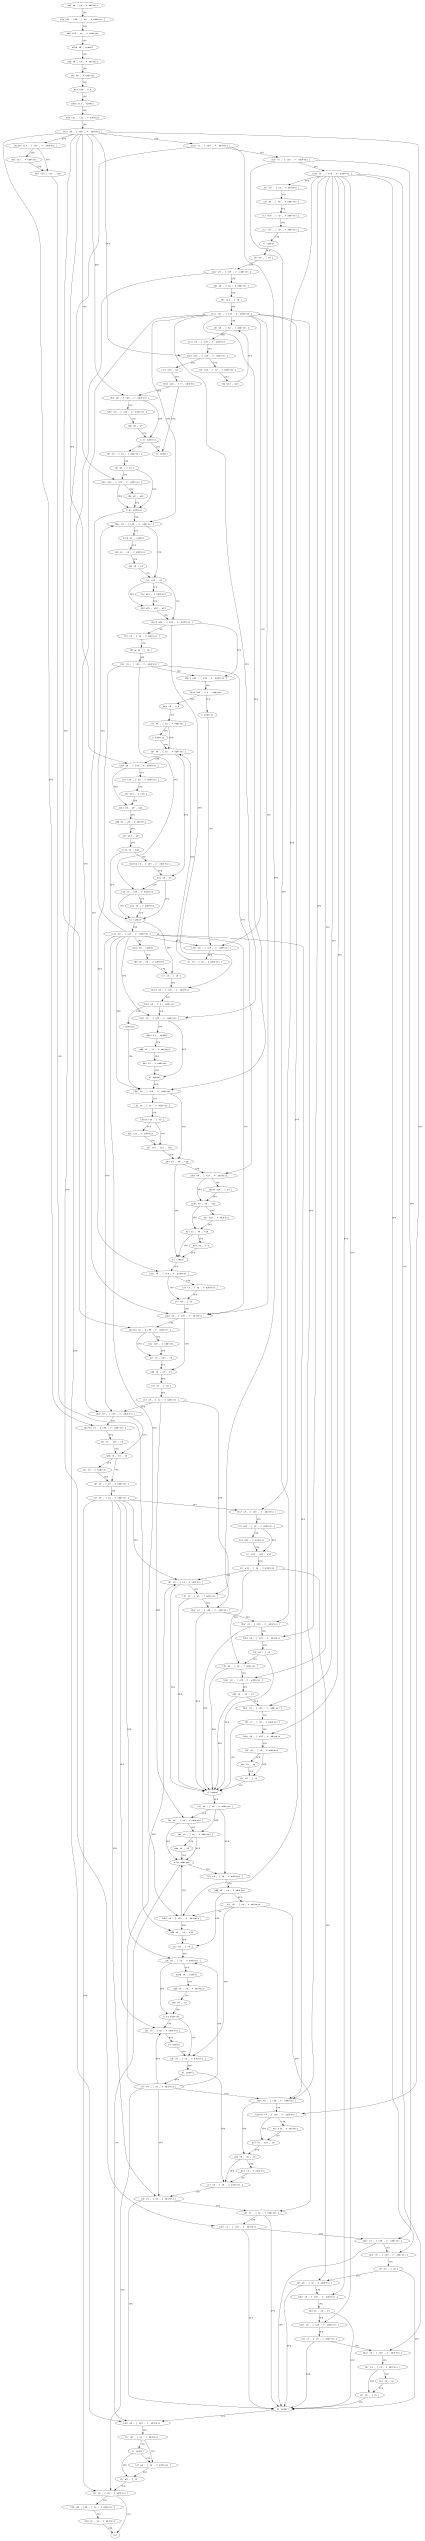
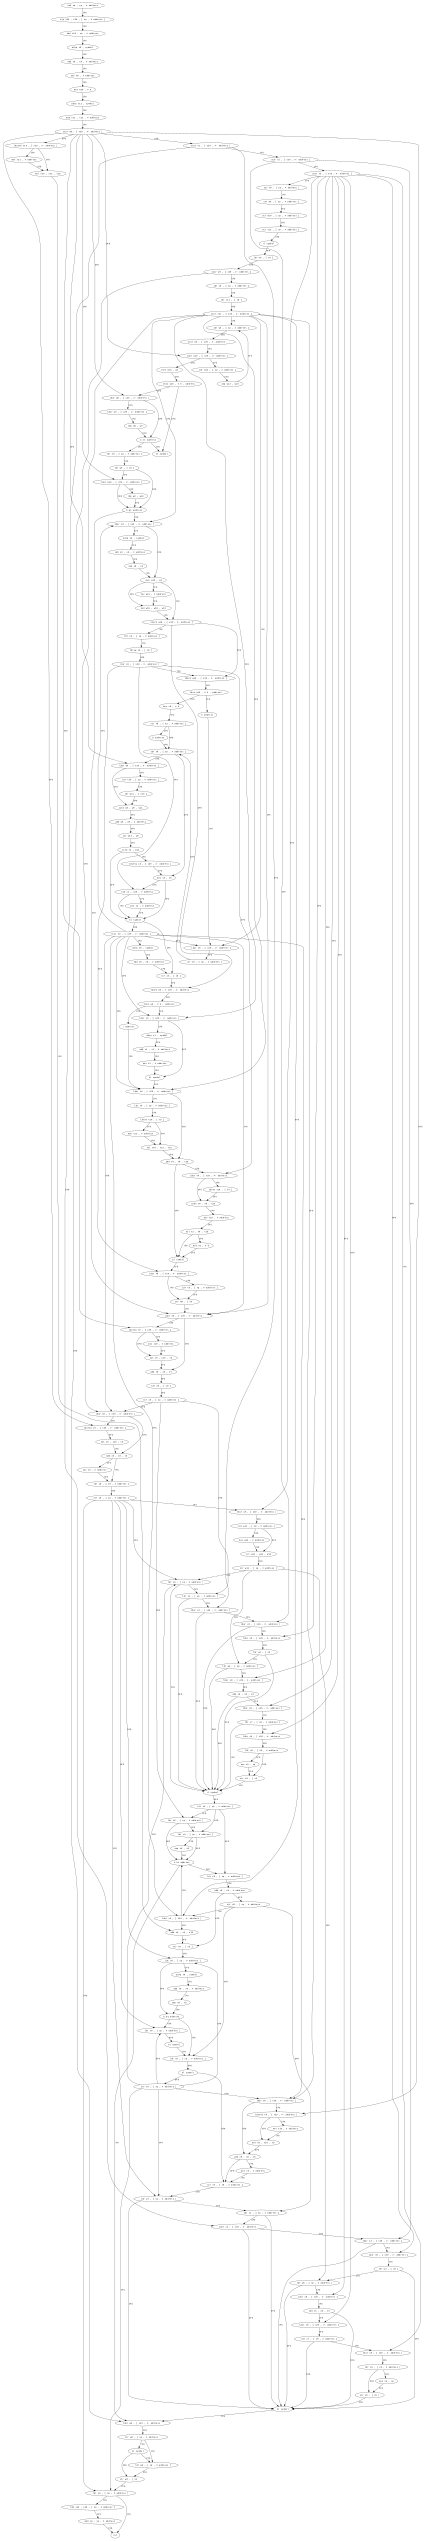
  digraph {
    fontname="Liberation Mono"
    node [fontname="Liberation Mono"]
    edge [fontname="Liberation Mono"]
    n1 [label="sub sp , sp , # address"]
    n2 [label="stp x29 , x30 , [ sp , # address ]"]
    n3 [label="add x29 , sp , # address"]
    n4 [label="adrp x8 , symbol"]
    n5 [label="add x8 , x8 , # address"]
    n6 [label="mov w9 , # address"]
    n7 [label="mov w10 , # 0"]
    n8 [label="adrp x11 , symbol"]
    n9 [label="add x11 , x11 , # address"]
    n10 [label="stur w0 , [ x29 , #- address ]"]
    n11 [label="stur x1 , [ x29 , #- address ]"]
    n12 [label="ldur w10 , [ x29 , #- address ]"]
    n13 [label="ldur w8 , [ x29 , #- address ]"]
    n14 [label="ldur w10 , [ x29 , #- address ]"]
    n15 [label="ldursw x9 , [ x29 , #- address ]"]
    n16 [label="ldursw x9 , [ x29 , #- address ]"]
    n17 [label="ldursw x10 , [ x29 , #- address ]"]
    n18 [label="ldursw x9 , [ x29 , #- address ]"]
    n19 [label="ldur w9 , [ x29 , #- address ]"]
    n20 [label="stur x2 , [ x29 , #- address ]"]
    n21 [label="ldur x2 , [ x29 , #- address ]"]
    n22 [label="ldur x2 , [ x29 , #- address ]"]
    n23 [label="ldr w12 , [ sp , # address ]"]
    n24 [label="cset w10 , gt"]
    n25 [label="ldur w9 , [ x29 , #- address ]"]
    n26 [label="b.lt address"]
    n27 [label="b.gt address"]
    n28 [label="cmp w9 , w10"]
    n29 [label="mov x10 , # address"]
    n30 [label="mul x9 , x10 , x9"]
    n31 [label="mul x9 , x10 , x9"]
    n32 [label="mov x11 , # address"]
    n33 [label="mul x10 , x11 , x10"]
    n34 [label="mov x10 , # address"]
    n35 [label="mul x9 , x10 , x9"]
    n36 [label="ldr x10 , [ sp , # address ]"]
    n37 [label="subs w9 , w9 , w11"]
    n38 [label="stur x3 , [ x29 , #- address ]"]
    n39 [label="ldur x3 , [ x29 , #- address ]"]
    n40 [label="ldur x3 , [ x29 , #- address ]"]
    n41 [label="bl symbol"]
    n42 [label="bl symbol"]
    n43 [label="str x8 , [ sp , # address ]"]
    n44 [label="ldur x8 , [ x29 , #- address ]"]
    n45 [label="ldur x8 , [ x29 , #- address ]"]
    n46 [label="ldur x8 , [ x29 , #- address ]"]
    n47 [label="ldur x8 , [ x29 , #- address ]"]
    n48 [label="ldur x8 , [ x29 , #- address ]"]
    n49 [label="ldur x8 , [ x29 , #- address ]"]
    n50 [label="ldur x8 , [ x29 , #- address ]"]
    n51 [label="ldur x8 , [ x29 , #- address ]"]
    n52 [label="ldur x8 , [ x29 , #- address ]"]
    n53 [label="str w9 , [ sp , # address ]"]
    n54 [label="ldr w11 , [ x8 , # address ]"]
    n55 [label="ldr w4 , [ x8 ]"]
    n56 [label="add x6 , x8 , x9"]
    n57 [label="ldr x7 , [ x8 , # address ]"]
    n58 [label="ldr x8 , [ x8 , # address ]"]
    n59 [label="ldr w4 , [ x8 ]"]
    n60 [label="add x6 , x8 , x9"]
    n61 [label="ldr x7 , [ x8 , # address ]"]
    n62 [label="ldr x8 , [ x8 , # address ]"]
    n63 [label="str w10 , [ sp , # address ]"]
    n64 [label="str x11 , [ sp , # address ]"]
    n65 [label="bl symbol"]
    n66 [label="ldr w9 , [ x0 ]"]
    n67 [label="stur w9 , [ x29 , #- address ]"]
    n68 [label="ldr x8 , [ sp , # address ]"]
    n69 [label="ldur w8 , [ x29 , #- address ]"]
    n70 [label="ldr x11 , [ x8 ]"]
    n71 [label="str w8 , [ sp , # address ]"]
    n72 [label="stur x11 , [ x29 , #- address ]"]
    n73 [label="ldr w9 , [ sp , # address ]"]
    n74 [label="ldur x8 , [ x29 , #- address ]"]
    n75 [label="ldur x8 , [ x29 , #- address ]"]
    n76 [label="ldur x8 , [ x29 , #- address ]"]
    n77 [label="ldur x9 , [ x29 , #- address ]"]
    n78 [label="ldur x8 , [ x29 , #- address ]"]
    n79 [label="ldur x8 , [ x29 , #- address ]"]
    n80 [label="ldur x0 , [ x29 , #- address ]"]
    n81 [label="ldur x8 , [ x29 , #- address ]"]
    n82 [label="stur w9 , [ x29 , #- address ]"]
    n83 [label="add x8 , x8 , x9"]
    n84 [label="adrp x9 , symbol"]
    n85 [label="cset w10 , eq"]
    n86 [label="add x8 , x8 , x9"]
    n87 [label="b.hi address"]
    n88 [label="add x9 , x9 , x10"]
    n89 [label="str x8 , [ sp , # address ]"]
    n90 [label="add x8 , x8 , x9"]
    n91 [label="adrp x1 , symbol"]
    n92 [label="bl symbol"]
    n93 [label="ldr x9 , [ sp , # address ]"]
    n94 [label="add x0 , x8 , x10"]
    n95 [label="cmp w12 , w10"]
    n96 [label="tbnz w10 , # 0 , address"]
    n97 [label="bl symbol"]
    n98 [label="cmp w8 , w9"]
    n99 [label="ldr x8 , [ sp , # address ]"]
    n100 [label="ldr w9 , [ x8 ]"]
    n101 [label="ldr x8 , [ x8 ]"]
    n102 [label="add x9 , x9 , # address"]
    n103 [label="mov w11 , # address"]
    n104 [label="and w10 , w10 , w11"]
    n105 [label="sturb w10 , [ x29 , #- address ]"]
    n106 [label="str x8 , [ sp , # address ]"]
    n107 [label="ldr x1 , [ sp , # address ]"]
    n108 [label="ldr x8 , [ sp , # address ]"]
    n109 [label="ldr x9 , [ sp , # address ]"]
    n110 [label="mov x9 , # address"]
    n111 [label="ldr x8 , [ x8 , # address ]"]
    n112 [label="str x8 , [ sp , # address ]"]
    n113 [label="ldr x0 , [ sp , # address ]"]
    n114 [label="ldr x0 , [ sp , # address ]"]
    n115 [label="ldr x8 , [ sp , # address ]"]
    n116 [label="ldr x0 , [ sp , # address ]"]
    n117 [label="ldr x0 , [ sp , # address ]"]
    n118 [label="ldp x29 , x30 , [ sp , # address ]"]
    n119 [label=ret]
    n120 [label="adrp x9 , symbol"]
    n121 [label="b.eq address"]
    n122 [label="bl symbol"]
    n123 [label="ldr x1 , [ sp , # address ]"]
    n124 [label="mov w12 , # address"]
    n125 [label="orr w11 , w11 , w12"]
    n126 [label="str w11 , [ sp , # address ]"]
    n127 [label="ldr w5 , [ sp , # address ]"]
    n128 [label="ldr w5 , [ sp , # address ]"]
    n129 [label="str x0 , [ sp , # address ]"]
    n130 [label="mov x9 , sp"]
    n131 [label="str x8 , [ x9 ]"]
    n132 [label="ldr x8 , [ sp , # address ]"]
    n133 [label="cmp x8 , x9"]
    n134 [label="add x8 , x8 , # address"]
    n135 [label="bl symbol"]
    n136 [label="ldr w8 , [ sp , # address ]"]
    n137 [label="str x8 , [ sp , # address ]"]
    n138 [label="str x8 , [ x9 ]"]
    n139 [label="cmp x8 , x9"]
    n140 [label="ldr x8 , [ sp , # address ]"]
    n141 [label="ldurb w10 , [ x29 , #- address ]"]
    n142 [label="ldurb w9 , [ x29 , #- address ]"]
    n143 [label="ldrsw x9 , [ x8 ]"]
    n144 [label="tbnz w10 , # 0 , address"]
    n145 [label="tbnz w9 , # 0 , address"]
    n146 [label="stur x9 , [ x29 , #- address ]"]
    n147 [label="sub x1 , x29 , # address"]
    n148 [label="ldur x8 , [ x29 , #- address ]"]
    n149 [label="ldur x8 , [ x29 , #- address ]"]
    n150 [label="bl symbol"]
    n151 [label="mov x4 , # address"]
    n152 [label="ldrsw x10 , [ x9 ]"]
    n153 [label="subs x8 , x8 , x10"]
    n154 [label="ldr x9 , [ sp , # address ]"]
    n155 [label="str w8 , [ x9 ]"]
    n156 [label="mov x8 , # 0"]
    n157 [label="b address"]
    n158 [label="str x8 , [ sp , # address ]"]
    n159 [label="b address"]
    n160 [label="ldr x8 , [ sp , # address ]"]
    n161 [label="str w8 , [ x0 ]"]
    n162 [label="add sp , sp , # address"]
    n163 [label="ldr x0 , [ sp , # address ]"]
    n164 [label="bl symbol"]
    n165 [label="add x9 , x9 , # address"]
    n166 [label="cmp x8 , x9"]
    n167 [label="str x0 , [ sp , # address ]"]
    n168 [label="str x0 , [ x8 , # address ]"]
    n169 [label="mov x0 , x8"]
    n170 [label="mov x9 , # address"]
    n171 [label="mov x9 , sp"]
    n172 [label="str x8 , [ x9 ]"]
    n173 [label="ldr w11 , [ x10 ]"]
    n174 [label="add w9 , w9 , # address"]
    n175 [label="mov w12 , w9"]
    n176 [label="sxtw x2 , w12"]
    n177 [label="ldursw x3 , [ x29 , #- address ]"]
    n178 [label="stur x0 , [ x29 , #- address ]"]
    n179 [label="str x0 , [ x8 ]"]
    n180 [label="adrp x8 , symbol"]
    n181 [label="add x8 , x8 , # address"]
    n182 [label="b address"]
    n183 [label="add x1 , x1 , # address"]
    n184 [label="mov x2 , # address"]
    n185 [label="ldrsw x10 , [ x9 ]"]
    n186 [label="bl symbol"]
    n187 [label="mov x11 , # address"]
    n188 [label="mul x10 , x11 , x10"]
    n189 [label="mov x10 , # address"]
    n190 [label="mul x2 , x8 , x10"]
    n191 [label="mov w1 , # 0"]
    n1 -> n2 [label=CFG]
    n2 -> n3 [label=CFG]
    n3 -> n4 [label=CFG]
    n4 -> n5 [label=CFG]
    n5 -> n6 [label=CFG]
    n6 -> n7 [label=CFG]
    n7 -> n8 [label=CFG]
    n8 -> n9 [label=CFG]
    n9 -> n10 [label=CFG]
    n10 -> n11 [label=CFG]
    n10 -> n12 [label=DFG]
    n10 -> n13 [label=DFG]
    n10 -> n14 [label=DFG]
    n10 -> n15 [label=DFG]
    n10 -> n16 [label=DFG]
    n10 -> n17 [label=DFG]
    n10 -> n18 [label=DFG]
    n10 -> n19 [label=DFG]
    n11 -> n20 [label=CFG]
    n11 -> n21 [label=DFG]
    n11 -> n22 [label=DFG]
    n12 -> n23 [label=CFG]
    n12 -> n24 [label=DFG]
    n13 -> n25 [label=CFG]
    n13 -> n26 [label=DFG]
    n14 -> n27 [label=DFG]
    n14 -> n28 [label=CFG]
    n15 -> n29 [label=CFG]
    n15 -> n30 [label=DFG]
    n16 -> n31 [label=DFG]
    n17 -> n32 [label=CFG]
    n17 -> n33 [label=DFG]
    n18 -> n34 [label=CFG]
    n18 -> n35 [label=DFG]
    n19 -> n36 [label=CFG]
    n19 -> n37 [label=DFG]
    n20 -> n38 [label=CFG]
    n20 -> n39 [label=DFG]
    n20 -> n40 [label=DFG]
    n21 -> n39 [label=CFG]
    n21 -> n41 [label=DFG]
    n22 -> n40 [label=CFG]
    n22 -> n42 [label=DFG]
    n23 -> n95 [label=CFG]
    n24 -> n96 [label=DFG]
    n25 -> n98 [label=CFG]
    n26 -> n97 [label=CFG]
    n26 -> n99 [label=CFG]
    n27 -> n74 [label=CFG]
    n27 -> n75 [label=CFG]
    n28 -> n27 [label=CFG]
    n29 -> n30 [label=CFG]
    n30 -> n83 [label=DFG]
    n31 -> n86 [label=DFG]
    n32 -> n33 [label=CFG]
    n33 -> n88 [label=DFG]
    n34 -> n35 [label=CFG]
    n35 -> n90 [label=DFG]
    n36 -> n173 [label=CFG]
    n37 -> n174 [label=DFG]
    n38 -> n43 [label=CFG]
    n38 -> n44 [label=DFG]
    n38 -> n45 [label=DFG]
    n38 -> n46 [label=DFG]
    n38 -> n47 [label=DFG]
    n38 -> n48 [label=DFG]
    n38 -> n49 [label=DFG]
    n38 -> n50 [label=DFG]
    n38 -> n51 [label=DFG]
    n38 -> n52 [label=DFG]
    n39 -> n41 [label=DFG]
    n39 -> n45 [label=CFG]
    n40 -> n42 [label=DFG]
    n40 -> n49 [label=CFG]
    n41 -> n129 [label=DFG]
    n42 -> n69 [label=CFG]
    n43 -> n53 [label=CFG]
    n44 -> n54 [label=DFG]
    n45 -> n55 [label=DFG]
    n46 -> n56 [label=DFG]
    n47 -> n57 [label=DFG]
    n48 -> n58 [label=DFG]
    n49 -> n59 [label=DFG]
    n50 -> n60 [label=DFG]
    n51 -> n61 [label=DFG]
    n52 -> n62 [label=DFG]
    n53 -> n63 [label=CFG]
    n54 -> n124 [label=CFG]
    n54 -> n125 [label=DFG]
    n55 -> n41 [label=DFG]
    n55 -> n127 [label=CFG]
    n56 -> n41 [label=DFG]
    n56 -> n47 [label=CFG]
    n57 -> n41 [label=DFG]
    n57 -> n48 [label=CFG]
    n58 -> n130 [label=CFG]
    n58 -> n131 [label=DFG]
    n59 -> n42 [label=DFG]
    n59 -> n128 [label=CFG]
    n60 -> n42 [label=DFG]
    n60 -> n51 [label=CFG]
    n61 -> n42 [label=DFG]
    n61 -> n52 [label=CFG]
    n62 -> n171 [label=CFG]
    n62 -> n172 [label=DFG]
    n63 -> n64 [label=CFG]
    n64 -> n65 [label=CFG]
    n65 -> n66 [label=DFG]
    n66 -> n67 [label=DFG]
    n67 -> n68 [label=CFG]
    n67 -> n69 [label=DFG]
    n68 -> n70 [label=CFG]
    n69 -> n71 [label=DFG]
    n70 -> n72 [label=DFG]
    n71 -> n135 [label=CFG]
    n71 -> n136 [label=DFG]
    n72 -> n73 [label=CFG]
    n72 -> n74 [label=DFG]
    n72 -> n75 [label=DFG]
    n72 -> n76 [label=DFG]
    n72 -> n77 [label=DFG]
    n72 -> n78 [label=DFG]
    n72 -> n79 [label=DFG]
    n72 -> n80 [label=DFG]
    n72 -> n81 [label=DFG]
    n73 -> n82 [label=CFG]
    n74 -> n15 [label=CFG]
    n74 -> n83 [label=DFG]
    n75 -> n84 [label=CFG]
    n75 -> n85 [label=DFG]
    n76 -> n16 [label=CFG]
    n76 -> n86 [label=DFG]
    n77 -> n87 [label=CFG]
    n77 -> n88 [label=DFG]
    n78 -> n89 [label=DFG]
    n79 -> n18 [label=CFG]
    n79 -> n90 [label=DFG]
    n80 -> n91 [label=CFG]
    n80 -> n92 [label=DFG]
    n81 -> n93 [label=CFG]
    n81 -> n94 [label=DFG]
    n82 -> n12 [label=CFG]
    n83 -> n101 [label=DFG]
    n84 -> n102 [label=CFG]
    n85 -> n103 [label=CFG]
    n85 -> n104 [label=DFG]
    n85 -> n105 [label=DFG]
    n86 -> n110 [label=CFG]
    n86 -> n111 [label=DFG]
    n87 -> n69 [label=CFG]
    n87 -> n132 [label=CFG]
    n88 -> n138 [label=DFG]
    n89 -> n160 [label=DFG]
    n90 -> n168 [label=DFG]
    n90 -> n170 [label=CFG]
    n91 -> n183 [label=CFG]
    n92 -> n81 [label=CFG]
    n93 -> n185 [label=CFG]
    n94 -> n148 [label=CFG]
    n94 -> n186 [label=DFG]
    n95 -> n73 [label=CFG]
    n96 -> n13 [label=CFG]
    n96 -> n97 [label=CFG]
    n98 -> n26 [label=CFG]
    n99 -> n100 [label=CFG]
    n100 -> n14 [label=CFG]
    n100 -> n27 [label=DFG]
    n101 -> n106 [label=DFG]
    n102 -> n139 [label=CFG]
    n103 -> n104 [label=CFG]
    n104 -> n105 [label=DFG]
    n105 -> n140 [label=CFG]
    n105 -> n141 [label=DFG]
    n105 -> n142 [label=DFG]
    n106 -> n76 [label=CFG]
    n106 -> n107 [label=DFG]
    n106 -> n108 [label=DFG]
    n107 -> n21 [label=CFG]
    n107 -> n41 [label=DFG]
    n108 -> n87 [label=DFG]
    n108 -> n109 [label=CFG]
    n109 -> n87 [label=DFG]
    n109 -> n133 [label=CFG]
    n110 -> n111 [label=CFG]
    n111 -> n112 [label=DFG]
    n112 -> n44 [label=CFG]
    n112 -> n113 [label=DFG]
    n112 -> n114 [label=DFG]
    n112 -> n115 [label=DFG]
    n112 -> n116 [label=DFG]
    n112 -> n117 [label=DFG]
    n113 -> n41 [label=DFG]
    n113 -> n107 [label=CFG]
    n114 -> n118 [label=CFG]
    n114 -> n119 [label=DFG]
    n115 -> n120 [label=CFG]
    n115 -> n121 [label=DFG]
    n116 -> n122 [label=DFG]
    n117 -> n42 [label=DFG]
    n117 -> n123 [label=CFG]
    n118 -> n162 [label=CFG]
    n120 -> n165 [label=CFG]
    n121 -> n116 [label=CFG]
    n121 -> n163 [label=CFG]
    n122 -> n163 [label=CFG]
    n123 -> n22 [label=CFG]
    n123 -> n42 [label=DFG]
    n124 -> n125 [label=CFG]
    n125 -> n126 [label=DFG]
    n126 -> n113 [label=CFG]
    n126 -> n127 [label=DFG]
    n126 -> n128 [label=DFG]
    n127 -> n41 [label=DFG]
    n127 -> n46 [label=CFG]
    n128 -> n42 [label=DFG]
    n128 -> n50 [label=CFG]
    n129 -> n108 [label=CFG]
    n129 -> n109 [label=DFG]
    n129 -> n132 [label=DFG]
    n130 -> n131 [label=CFG]
    n131 -> n41 [label=DFG]
    n132 -> n134 [label=DFG]
    n133 -> n87 [label=CFG]
    n134 -> n137 [label=DFG]
    n134 -> n138 [label=DFG]
    n135 -> n136 [label=CFG]
    n135 -> n161 [label=DFG]
    n136 -> n161 [label=DFG]
    n137 -> n77 [label=CFG]
    n137 -> n123 [label=DFG]
    n137 -> n163 [label=DFG]
    n138 -> n115 [label=CFG]
    n139 -> n85 [label=CFG]
    n140 -> n143 [label=CFG]
    n141 -> n144 [label=DFG]
    n142 -> n145 [label=DFG]
    n143 -> n146 [label=DFG]
    n144 -> n156 [label=CFG]
    n144 -> n157 [label=CFG]
    n145 -> n80 [label=CFG]
    n145 -> n182 [label=CFG]
    n146 -> n141 [label=CFG]
    n146 -> n147 [label=DFG]
    n146 -> n148 [label=DFG]
    n146 -> n149 [label=DFG]
    n147 -> n150 [label=DFG]
    n147 -> n151 [label=CFG]
    n148 -> n152 [label=CFG]
    n148 -> n153 [label=DFG]
    n149 -> n154 [label=CFG]
    n149 -> n155 [label=DFG]
    n150 -> n178 [label=DFG]
    n150 -> n179 [label=DFG]
    n151 -> n150 [label=CFG]
    n152 -> n153 [label=DFG]
    n153 -> n189 [label=CFG]
-   n153 -> n190 [label=DFG]
    n154 -> n155 [label=CFG]
    n155 -> n74 [label=CFG]
    n156 -> n158 [label=CFG]
    n157 -> n78 [label=CFG]
    n158 -> n159 [label=CFG]
    n158 -> n160 [label=DFG]
    n159 -> n160 [label=CFG]
    n160 -> n19 [label=CFG]
    n160 -> n169 [label=DFG]
    n161 -> n114 [label=CFG]
    n162 -> n119 [label=CFG]
    n163 -> n164 [label=DFG]
    n164 -> n167 [label=DFG]
    n164 -> n168 [label=DFG]
    n165 -> n166 [label=CFG]
    n166 -> n121 [label=CFG]
    n167 -> n79 [label=CFG]
    n167 -> n113 [label=DFG]
    n167 -> n114 [label=DFG]
    n167 -> n115 [label=DFG]
    n167 -> n116 [label=DFG]
    n167 -> n117 [label=DFG]
    n168 -> n117 [label=CFG]
    n169 -> n147 [label=CFG]
    n169 -> n150 [label=DFG]
    n170 -> n168 [label=CFG]
    n171 -> n172 [label=CFG]
    n172 -> n42 [label=DFG]
    n173 -> n37 [label=DFG]
    n174 -> n175 [label=DFG]
    n175 -> n176 [label=DFG]
    n176 -> n150 [label=DFG]
    n176 -> n177 [label=CFG]
    n177 -> n169 [label=CFG]
    n178 -> n74 [label=DFG]
    n178 -> n75 [label=DFG]
    n178 -> n76 [label=DFG]
    n178 -> n77 [label=DFG]
    n178 -> n78 [label=DFG]
    n178 -> n79 [label=DFG]
    n178 -> n80 [label=DFG]
    n178 -> n81 [label=DFG]
    n178 -> n180 [label=CFG]
    n179 -> n142 [label=CFG]
    n180 -> n181 [label=CFG]
    n181 -> n179 [label=CFG]
    n182 -> n81 [label=CFG]
    n183 -> n184 [label=CFG]
    n184 -> n92 [label=CFG]
    n185 -> n187 [label=CFG]
    n185 -> n188 [label=DFG]
    n186 -> n149 [label=CFG]
    n187 -> n188 [label=CFG]
    n188 -> n94 [label=DFG]
    n189 -> n190 [label=CFG]
    n190 -> n186 [label=DFG]
    n190 -> n191 [label=CFG]
    n191 -> n186 [label=CFG]
  }
